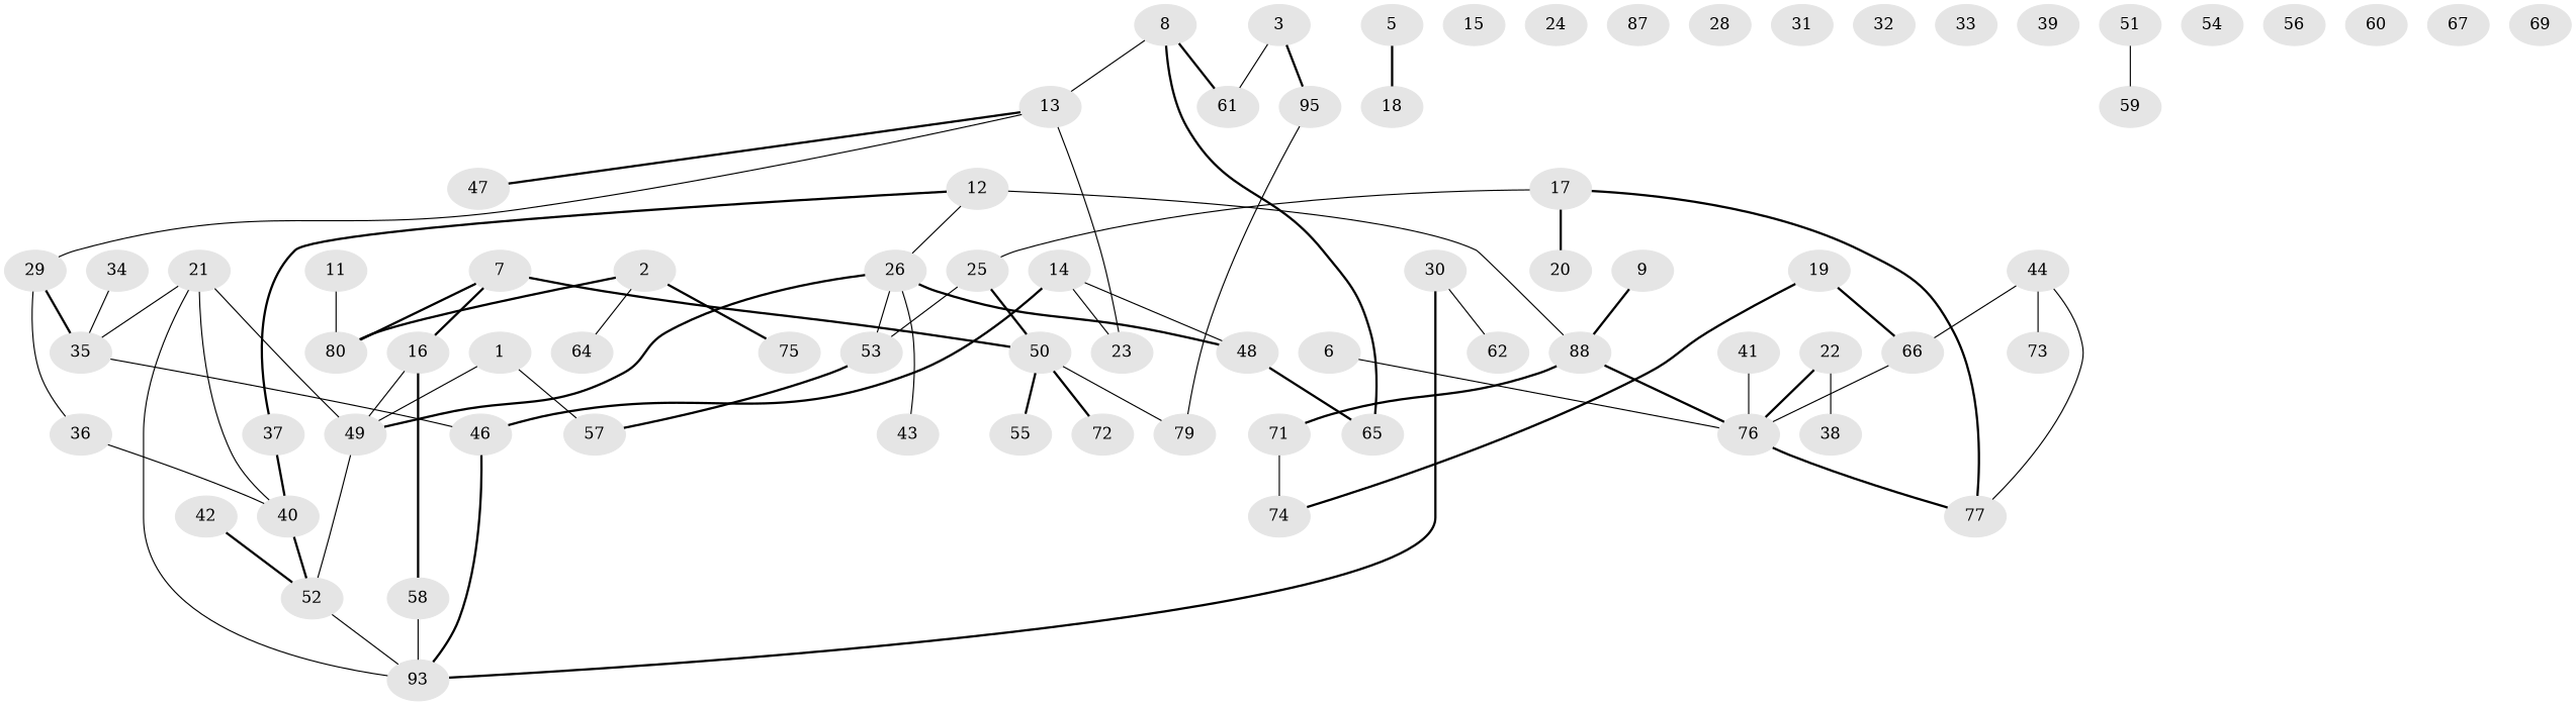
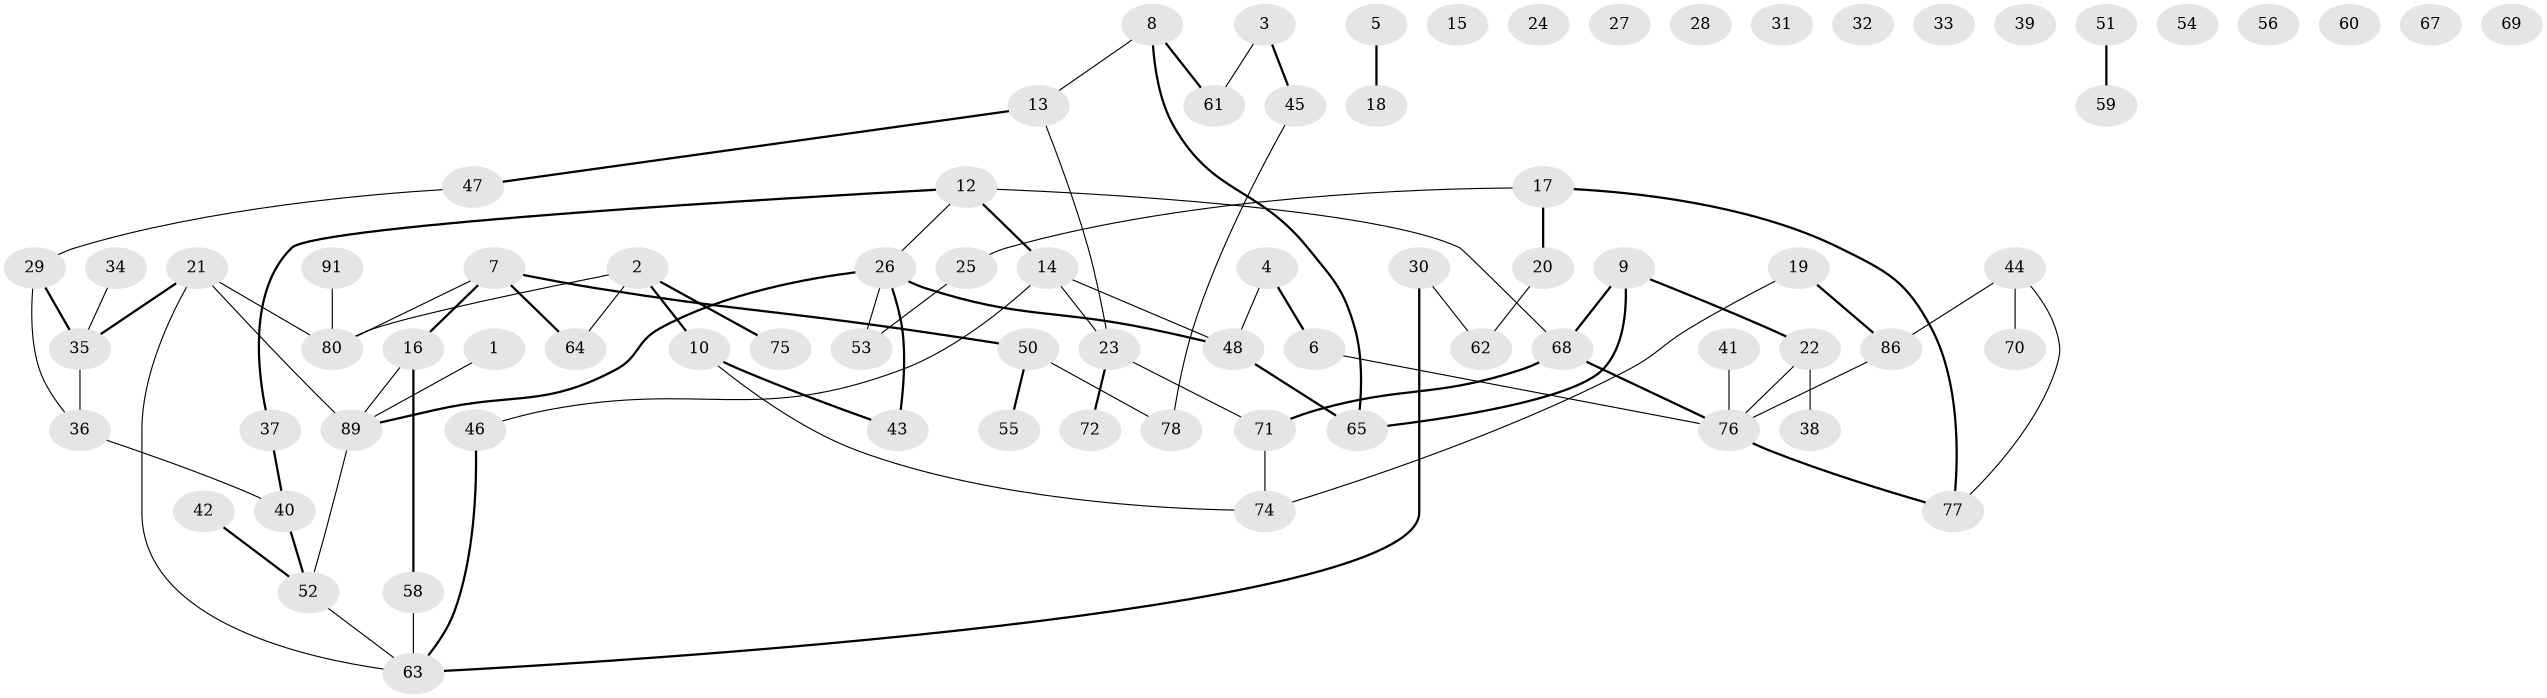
  graph {
    node [color=gray90 style=filled]
    edge [style=solid]
    1
-   49
-   57
+   49 [label=89]
    52
    2
+   10
    64
    n8 [label=80]
    75
    43
    74
    3
-   45 [label=95]
+   45
    61
-   78 [label=79]
+   78
+   4
    6
    48
    76
    65
    5
    18
    77
    7
    16
    50
    58
    55
    8
    13
    23
    29
    47
    9
    22
-   68 [label=88]
+   68
    38
    71
-   11
+   11 [label=91]
    12
    14
    26
    37
    46
    53
    40
    72
    35
    36
-   63 [label=93]
+   63
    15
    17
    20
    25
    62
    19
-   66
+   66 [label=86]
    21
    24
-   27 [label=87]
+   27
    28
    30
    31
    32
    33
    34
    39
    41
    42
    44
-   73
+   73 [label=70]
    51
    59
    54
    56
    60
    67
    69
    1 -- 49
-   1 -- 57
    49 -- 52
    52 -- 63
+   2 -- 10 [style=bold]
    2 -- 64
-   2 -- n8 [style=bold]
+   2 -- n8
    2 -- 75 [style=bold]
+   10 -- 43 [style=bold]
+   10 -- 74
    3 -- 45 [style=bold]
    3 -- 61
    45 -- 78
+   4 -- 6 [style=bold]
+   4 -- 48
    6 -- 76
    48 -- 65 [style=bold]
    76 -- 77 [style=bold]
    5 -- 18 [style=bold]
-   7 -- n8 [style=bold]
+   7 -- 64 [style=bold]
+   7 -- n8
    7 -- 16 [style=bold]
    7 -- 50 [style=bold]
    16 -- 49
    16 -- 58 [style=bold]
    50 -- 78
    50 -- 55 [style=bold]
    58 -- 63
    8 -- 61 [style=bold]
    8 -- 65 [style=bold]
    8 -- 13
    13 -- 23
-   13 -- 29
+   47 -- 29
    13 -- 47 [style=bold]
-   50 -- 72 [style=bold]
+   23 -- 71
+   23 -- 72 [style=bold]
    29 -- 35 [style=bold]
    29 -- 36
+   9 -- 65 [style=bold]
+   9 -- 22 [style=bold]
    9 -- 68 [style=bold]
-   22 -- 76 [style=bold]
+   22 -- 76
    22 -- 38
    68 -- 76 [style=bold]
    68 -- 71 [style=bold]
    71 -- 74
    11 -- n8
    12 -- 68
+   12 -- 14 [style=bold]
    12 -- 26
    12 -- 37 [style=bold]
    14 -- 48
    14 -- 23
-   14 -- 46 [style=bold]
+   14 -- 46
    26 -- 49 [style=bold]
-   26 -- 43
+   26 -- 43 [style=bold]
    26 -- 48 [style=bold]
    26 -- 53
    37 -- 40 [style=bold]
    46 -- 63 [style=bold]
-   53 -- 57 [style=bold]
    40 -- 52 [style=bold]
-   35 -- 46
+   35 -- 36
    36 -- 40
    17 -- 77 [style=bold]
    17 -- 20 [style=bold]
    17 -- 25
-   25 -- 50 [style=bold]
+   20 -- 62
    25 -- 53
-   19 -- 74 [style=bold]
+   19 -- 74
    19 -- 66 [style=bold]
    66 -- 76
    21 -- 49
-   21 -- 40
-   21 -- 35
+   21 -- n8
+   21 -- 35 [style=bold]
    21 -- 63
    30 -- 63 [style=bold]
    30 -- 62
    34 -- 35
    41 -- 76
    42 -- 52 [style=bold]
    44 -- 77
    44 -- 66
    44 -- 73
-   51 -- 59
+   51 -- 59 [style=bold]
  }
